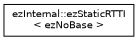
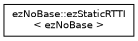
  digraph {
    rankdir=LR
-   n1 [color=black fillcolor=white fontname=Helvetica fontsize=10 height=0.2 label="ezInternal::ezStaticRTTI\l\< ezNoBase \>" shape=record style=filled width=0.4]
+   n1 [color=black fillcolor=white fontname=Helvetica fontsize=10 height=0.2 label="ezNoBase::ezStaticRTTI\l\< ezNoBase \>" shape=record style=filled width=0.4]
  }
